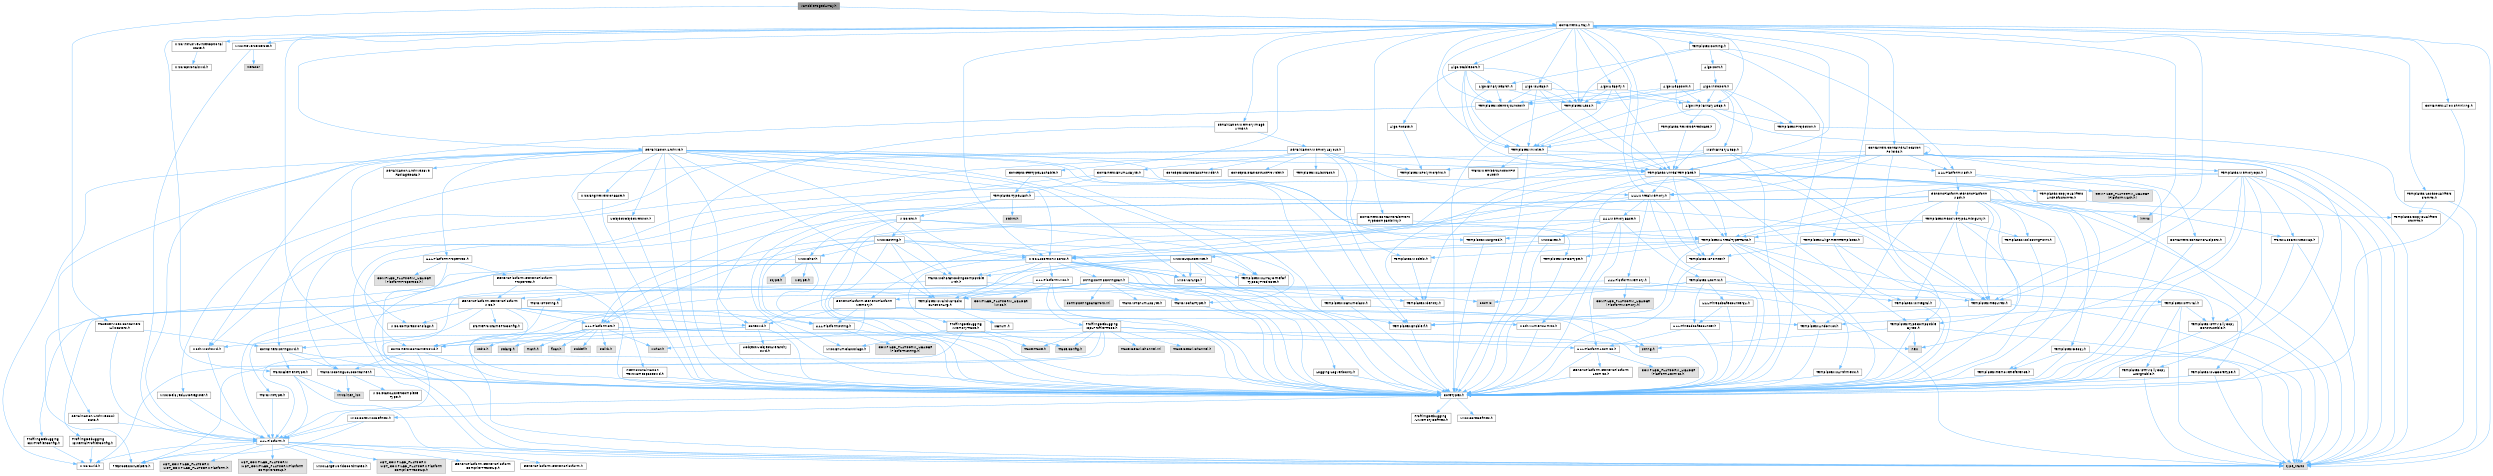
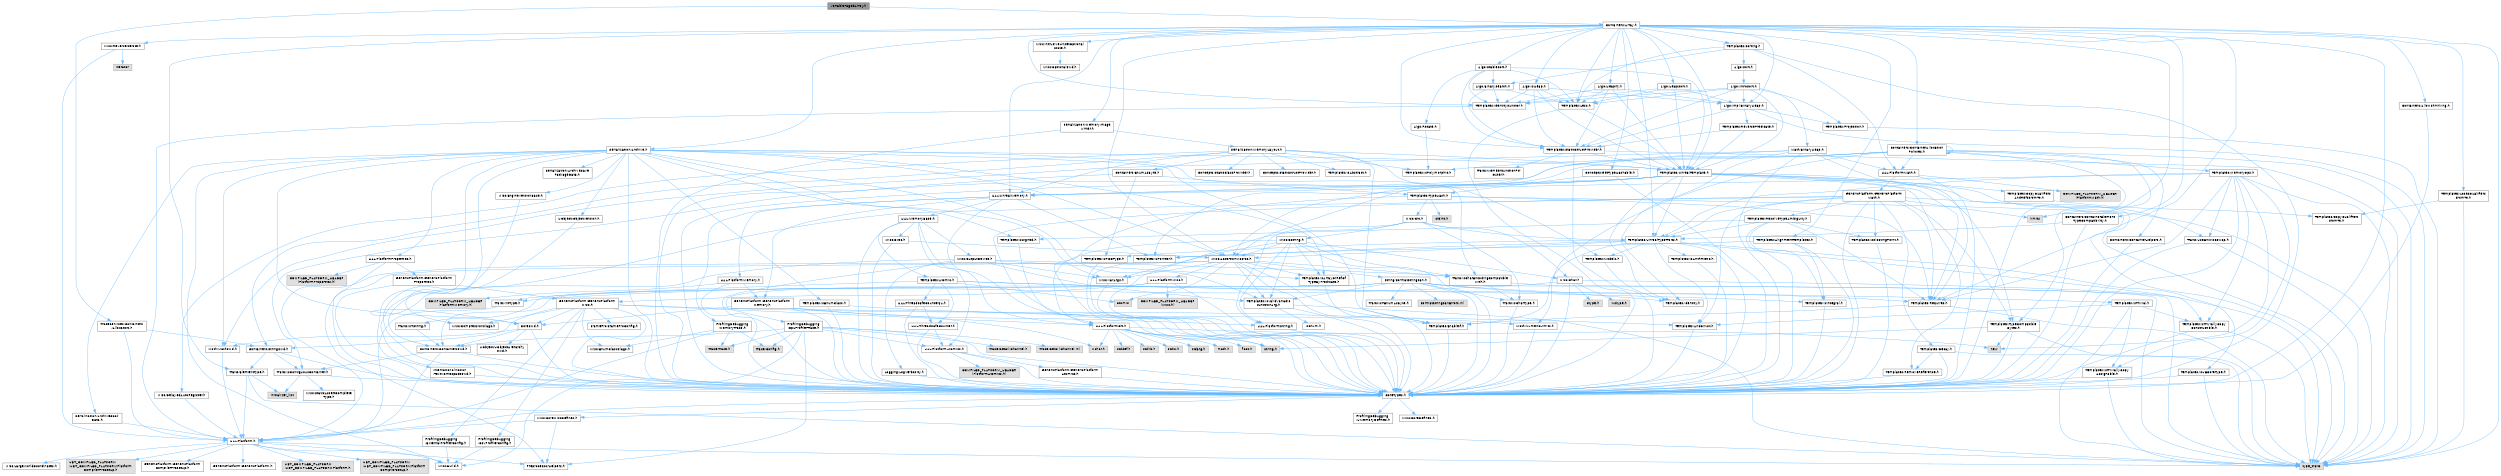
  digraph {
    node [color=grey40 fillcolor=white fontname=Helvetica fontsize=10 shape=box style=filled]
    edge [color=steelblue1 fontname=Helvetica fontsize=10 labelfontname=Helvetica labelfontsize=10 style=solid]
    n1 [color=gray40 fillcolor=grey60 fontcolor=black height=0.2 label="VariablePagedArray.h" width=0.4]
    n2 [height=0.2 label="TraceServices/Containers\l/Allocators.h" width=0.4]
    n3 [height=0.2 label="Containers/Array.h" width=0.4]
    n4 [height=0.2 label="HAL/Platform.h" width=0.4]
    n5 [height=0.2 label="Containers/StringFwd.h" width=0.4]
    n6 [color=grey60 fillcolor="#E0E0E0" height=0.2 label=type_traits width=0.4]
    n7 [height=0.2 label="CoreTypes.h" width=0.4]
    n8 [height=0.2 label="Traits/ElementType.h" width=0.4]
    n9 [height=0.2 label="Misc/AssertionMacros.h" width=0.4]
    n10 [height=0.2 label="Templates/Requires.h" width=0.4]
    n11 [height=0.2 label="Misc/IntrusiveUnsetOptional\lState.h" width=0.4]
    n12 [height=0.2 label="Misc/ReverseIterate.h" width=0.4]
    n13 [height=0.2 label="HAL/UnrealMemory.h" width=0.4]
    n14 [height=0.2 label="Templates/UnrealTypeTraits.h" width=0.4]
    n15 [height=0.2 label="Templates/UnrealTemplate.h" width=0.4]
    n16 [height=0.2 label="Containers/AllowShrinking.h" width=0.4]
    n17 [height=0.2 label="Containers/ContainerAllocation\lPolicies.h" width=0.4]
    n18 [color=grey60 fillcolor="#E0E0E0" height=0.2 label=limits width=0.4]
    n19 [height=0.2 label="Containers/ContainerElement\lTypeCompatibility.h" width=0.4]
    n20 [height=0.2 label="Serialization/Archive.h" width=0.4]
    n21 [height=0.2 label="Serialization/MemoryImage\lWriter.h" width=0.4]
    n22 [height=0.2 label="Algo/Heapify.h" width=0.4]
    n23 [height=0.2 label="Algo/Impl/BinaryHeap.h" width=0.4]
-   n24 [height=0.2 label="Templates/Invoke.h" width=0.4]
+   n24 [height=0.2 label="Templates/StaticStructProvider.h" width=0.4]
    n25 [height=0.2 label="Templates/IdentityFunctor.h" width=0.4]
    n26 [height=0.2 label="Templates/Less.h" width=0.4]
    n27 [height=0.2 label="Algo/HeapSort.h" width=0.4]
    n28 [height=0.2 label="Algo/IsHeap.h" width=0.4]
    n29 [height=0.2 label="Algo/StableSort.h" width=0.4]
    n30 [height=0.2 label="Concepts/GetTypeHashable.h" width=0.4]
    n31 [height=0.2 label="Templates/LosesQualifiers\lFromTo.h" width=0.4]
    n32 [height=0.2 label="Templates/Sorting.h" width=0.4]
    n33 [height=0.2 label="Templates/AlignmentTemplates.h" width=0.4]
    n34 [height=0.2 label="Misc/Build.h" width=0.4]
    n35 [height=0.2 label="Misc/LargeWorldCoordinates.h" width=0.4]
    n36 [height=0.2 label="PreprocessorHelpers.h" width=0.4]
    n37 [color=grey60 fillcolor="#E0E0E0" height=0.2 label="UBT_COMPILED_PLATFORM\l/UBT_COMPILED_PLATFORMPlatform\lCompilerPreSetup.h" width=0.4]
    n38 [height=0.2 label="GenericPlatform/GenericPlatform\lCompilerPreSetup.h" width=0.4]
    n39 [height=0.2 label="GenericPlatform/GenericPlatform.h" width=0.4]
    n40 [color=grey60 fillcolor="#E0E0E0" height=0.2 label="UBT_COMPILED_PLATFORM\l/UBT_COMPILED_PLATFORMPlatform.h" width=0.4]
    n41 [color=grey60 fillcolor="#E0E0E0" height=0.2 label="UBT_COMPILED_PLATFORM\l/UBT_COMPILED_PLATFORMPlatform\lCompilerSetup.h" width=0.4]
    n42 [height=0.2 label="Traits/IsContiguousContainer.h" width=0.4]
    n43 [height=0.2 label="ProfilingDebugging\l/UMemoryDefines.h" width=0.4]
    n44 [height=0.2 label="Misc/CoreMiscDefines.h" width=0.4]
    n45 [height=0.2 label="Misc/CoreDefines.h" width=0.4]
    n46 [color=grey60 fillcolor="#E0E0E0" height=0.2 label=initializer_list width=0.4]
    n47 [height=0.2 label="Misc/StaticAssertComplete\lType.h" width=0.4]
    n48 [height=0.2 label="HAL/PlatformMisc.h" width=0.4]
    n49 [height=0.2 label="Templates/EnableIf.h" width=0.4]
    n50 [height=0.2 label="Templates/IsArrayOrRefOf\lTypeByPredicate.h" width=0.4]
    n51 [height=0.2 label="Templates/IsValidVariadic\lFunctionArg.h" width=0.4]
    n52 [height=0.2 label="Traits/IsCharEncodingCompatible\lWith.h" width=0.4]
    n53 [height=0.2 label="Misc/VarArgs.h" width=0.4]
    n54 [height=0.2 label="String/FormatStringSan.h" width=0.4]
    n55 [color=grey60 fillcolor="#E0E0E0" height=0.2 label=atomic width=0.4]
    n56 [height=0.2 label="Misc/OptionalFwd.h" width=0.4]
    n57 [color=grey60 fillcolor="#E0E0E0" height=0.2 label=iterator width=0.4]
    n58 [height=0.2 label="GenericPlatform/GenericPlatform\lMemory.h" width=0.4]
    n59 [height=0.2 label="HAL/MemoryBase.h" width=0.4]
    n60 [height=0.2 label="HAL/PlatformMemory.h" width=0.4]
    n61 [height=0.2 label="ProfilingDebugging\l/MemoryTrace.h" width=0.4]
    n62 [height=0.2 label="Templates/IsPointer.h" width=0.4]
    n63 [height=0.2 label="Templates/AndOrNot.h" width=0.4]
    n64 [height=0.2 label="Templates/IsTriviallyCopy\lConstructible.h" width=0.4]
    n65 [height=0.2 label="Templates/IsArithmetic.h" width=0.4]
    n66 [height=0.2 label="Templates/Models.h" width=0.4]
    n67 [height=0.2 label="Templates/IsPODType.h" width=0.4]
    n68 [height=0.2 label="Templates/IsUECoreType.h" width=0.4]
    n69 [height=0.2 label="Templates/Identity.h" width=0.4]
    n70 [height=0.2 label="Templates/CopyQualifiers\lAndRefsFromTo.h" width=0.4]
    n71 [height=0.2 label="Templates/RemoveReference.h" width=0.4]
    n72 [height=0.2 label="Templates/TypeCompatible\lBytes.h" width=0.4]
    n73 [height=0.2 label="Traits/UseBitwiseSwap.h" width=0.4]
    n74 [height=0.2 label="Math/NumericLimits.h" width=0.4]
    n75 [height=0.2 label="Containers/ContainerHelpers.h" width=0.4]
    n76 [height=0.2 label="HAL/PlatformMath.h" width=0.4]
    n77 [height=0.2 label="Templates/IsPolymorphic.h" width=0.4]
    n78 [height=0.2 label="Templates/MemoryOps.h" width=0.4]
    n79 [height=0.2 label="CoreFwd.h" width=0.4]
    n80 [height=0.2 label="Misc/CompressionFlags.h" width=0.4]
    n81 [height=0.2 label="Math/MathFwd.h" width=0.4]
    n82 [height=0.2 label="Templates/IsSigned.h" width=0.4]
    n83 [height=0.2 label="HAL/PlatformProperties.h" width=0.4]
    n84 [height=0.2 label="Internationalization\l/TextNamespaceFwd.h" width=0.4]
    n85 [height=0.2 label="Misc/EngineVersionBase.h" width=0.4]
    n86 [height=0.2 label="Serialization/ArchiveCook\lData.h" width=0.4]
    n87 [height=0.2 label="Serialization/ArchiveSave\lPackageData.h" width=0.4]
    n88 [height=0.2 label="Templates/IsEnumClass.h" width=0.4]
    n89 [height=0.2 label="UObject/ObjectVersion.h" width=0.4]
    n90 [height=0.2 label="Serialization/MemoryLayout.h" width=0.4]
    n91 [height=0.2 label="Templates/Projection.h" width=0.4]
    n92 [height=0.2 label="Templates/ReversePredicate.h" width=0.4]
    n93 [height=0.2 label="Traits/MemberFunctionPtr\lOuter.h" width=0.4]
    n94 [height=0.2 label="Algo/BinarySearch.h" width=0.4]
    n95 [height=0.2 label="Algo/Rotate.h" width=0.4]
    n96 [height=0.2 label="Templates/TypeHash.h" width=0.4]
    n97 [height=0.2 label="Templates/CopyQualifiers\lFromTo.h" width=0.4]
    n98 [height=0.2 label="Algo/Sort.h" width=0.4]
    n99 [height=0.2 label="Templates/IsIntegral.h" width=0.4]
    n100 [height=0.2 label="GenericPlatform/GenericPlatform\lMisc.h" width=0.4]
    n101 [color=grey60 fillcolor="#E0E0E0" height=0.2 label="COMPILED_PLATFORM_HEADER\l(Misc.h)" width=0.4]
    n102 [height=0.2 label="ProfilingDebugging\l/CpuProfilerTrace.h" width=0.4]
    n103 [height=0.2 label="IsEnum.h" width=0.4]
    n104 [height=0.2 label="Traits/IsCharType.h" width=0.4]
    n105 [height=0.2 label="Containers/ContainersFwd.h" width=0.4]
    n106 [height=0.2 label="Traits/IsTEnumAsByte.h" width=0.4]
    n107 [height=0.2 label="Traits/IsTString.h" width=0.4]
    n108 [color=grey60 fillcolor="#E0E0E0" height=0.2 label="FormatStringSanErrors.inl" width=0.4]
    n109 [height=0.2 label="FramePro/FrameProConfig.h" width=0.4]
    n110 [height=0.2 label="HAL/PlatformCrt.h" width=0.4]
    n111 [height=0.2 label="Misc/EnumClassFlags.h" width=0.4]
    n112 [height=0.2 label="ProfilingDebugging\l/CsvProfilerConfig.h" width=0.4]
    n113 [height=0.2 label="ProfilingDebugging\l/ExternalProfilerConfig.h" width=0.4]
    n114 [height=0.2 label="HAL/PlatformAtomics.h" width=0.4]
    n115 [color=grey60 fillcolor="#E0E0E0" height=0.2 label="Trace/Config.h" width=0.4]
    n116 [color=grey60 fillcolor="#E0E0E0" height=0.2 label="Trace/Detail/Channel.h" width=0.4]
    n117 [color=grey60 fillcolor="#E0E0E0" height=0.2 label="Trace/Detail/Channel.inl" width=0.4]
    n118 [color=grey60 fillcolor="#E0E0E0" height=0.2 label="Trace/Trace.h" width=0.4]
    n119 [height=0.2 label="UObject/UObjectHierarchy\lFwd.h" width=0.4]
    n120 [color=grey60 fillcolor="#E0E0E0" height=0.2 label=new width=0.4]
    n121 [color=grey60 fillcolor="#E0E0E0" height=0.2 label="wchar.h" width=0.4]
    n122 [color=grey60 fillcolor="#E0E0E0" height=0.2 label="stddef.h" width=0.4]
    n123 [color=grey60 fillcolor="#E0E0E0" height=0.2 label="stdlib.h" width=0.4]
    n124 [color=grey60 fillcolor="#E0E0E0" height=0.2 label="stdio.h" width=0.4]
    n125 [color=grey60 fillcolor="#E0E0E0" height=0.2 label="stdarg.h" width=0.4]
    n126 [color=grey60 fillcolor="#E0E0E0" height=0.2 label="math.h" width=0.4]
    n127 [color=grey60 fillcolor="#E0E0E0" height=0.2 label="float.h" width=0.4]
    n128 [color=grey60 fillcolor="#E0E0E0" height=0.2 label="string.h" width=0.4]
    n129 [height=0.2 label="GenericPlatform/GenericPlatform\lAtomics.h" width=0.4]
    n130 [color=grey60 fillcolor="#E0E0E0" height=0.2 label="COMPILED_PLATFORM_HEADER\l(PlatformAtomics.h)" width=0.4]
    n131 [height=0.2 label="HAL/PlatformString.h" width=0.4]
    n132 [height=0.2 label="Misc/Exec.h" width=0.4]
    n133 [height=0.2 label="Misc/OutputDevice.h" width=0.4]
    n134 [height=0.2 label="Templates/Atomic.h" width=0.4]
    n135 [color=grey60 fillcolor="#E0E0E0" height=0.2 label="COMPILED_PLATFORM_HEADER\l(PlatformMemory.h)" width=0.4]
-   n136 [color=grey60 fillcolor="#E0E0E0" height=0.2 label="COMPILED_PLATFORM_HEADER\l(PlatformString.h)" width=0.4]
    n137 [height=0.2 label="Logging/LogVerbosity.h" width=0.4]
    n138 [height=0.2 label="HAL/ThreadSafeCounter.h" width=0.4]
    n139 [height=0.2 label="HAL/ThreadSafeCounter64.h" width=0.4]
    n140 [height=0.2 label="Templates/IsTrivial.h" width=0.4]
    n141 [height=0.2 label="Traits/IntType.h" width=0.4]
    n142 [height=0.2 label="Templates/IsTriviallyCopy\lAssignable.h" width=0.4]
    n143 [height=0.2 label="GenericPlatform/GenericPlatform\lMath.h" width=0.4]
    n144 [color=grey60 fillcolor="#E0E0E0" height=0.2 label="COMPILED_PLATFORM_HEADER\l(PlatformMath.h)" width=0.4]
    n145 [height=0.2 label="Templates/Decay.h" width=0.4]
    n146 [height=0.2 label="Templates/IsFloatingPoint.h" width=0.4]
    n147 [height=0.2 label="Templates/ResolveTypeAmbiguity.h" width=0.4]
    n148 [height=0.2 label="GenericPlatform/GenericPlatform\lProperties.h" width=0.4]
    n149 [color=grey60 fillcolor="#E0E0E0" height=0.2 label="COMPILED_PLATFORM_HEADER\l(PlatformProperties.h)" width=0.4]
    n150 [height=0.2 label="Concepts/StaticClassProvider.h" width=0.4]
    n151 [height=0.2 label="Concepts/StaticStructProvider.h" width=0.4]
    n152 [height=0.2 label="Containers/EnumAsByte.h" width=0.4]
    n153 [height=0.2 label="Misc/DelayedAutoRegister.h" width=0.4]
    n154 [height=0.2 label="Templates/IsAbstract.h" width=0.4]
    n155 [height=0.2 label="Misc/Crc.h" width=0.4]
    n156 [color=grey60 fillcolor="#E0E0E0" height=0.2 label="stdint.h" width=0.4]
    n157 [height=0.2 label="Misc/CString.h" width=0.4]
    n158 [height=0.2 label="Misc/Char.h" width=0.4]
    n159 [color=grey60 fillcolor="#E0E0E0" height=0.2 label="ctype.h" width=0.4]
    n160 [color=grey60 fillcolor="#E0E0E0" height=0.2 label="wctype.h" width=0.4]
    n161 [height=0.2 label="Algo/IntroSort.h" width=0.4]
    n162 [height=0.2 label="Math/BinaryHeap.h" width=0.4]
    n1 -> n2
    n1 -> n3
    n2 -> n4
    n2 -> n5
    n3 -> n6
    n3 -> n7
    n3 -> n8
    n3 -> n9
    n3 -> n10
    n3 -> n11
    n3 -> n12
    n3 -> n13
    n3 -> n14
-   n15 -> n3
+   n3 -> n15
    n3 -> n16
    n3 -> n17
    n3 -> n18
    n3 -> n19
    n3 -> n20
    n3 -> n21
    n3 -> n22
    n3 -> n23
    n3 -> n24
    n3 -> n25
    n3 -> n26
    n3 -> n27
    n3 -> n28
    n3 -> n29
    n3 -> n30
    n3 -> n31
    n3 -> n32
    n3 -> n33
    n4 -> n6
    n4 -> n34
    n4 -> n35
    n4 -> n36
    n4 -> n37
    n4 -> n38
    n4 -> n39
    n4 -> n40
    n4 -> n41
    n5 -> n7
    n5 -> n8
    n5 -> n42
    n7 -> n4
    n7 -> n43
    n7 -> n44
    n7 -> n45
    n8 -> n4
    n8 -> n6
    n8 -> n46
    n9 -> n4
    n9 -> n7
    n9 -> n36
    n9 -> n48
    n9 -> n49
    n9 -> n50
    n9 -> n51
    n9 -> n52
    n9 -> n53
    n9 -> n54
    n9 -> n55
    n10 -> n6
    n10 -> n49
    n11 -> n56
    n12 -> n4
    n12 -> n57
    n13 -> n7
    n13 -> n58
    n13 -> n59
    n13 -> n60
    n13 -> n61
    n13 -> n62
    n14 -> n7
    n14 -> n9
    n14 -> n49
    n14 -> n62
    n14 -> n63
    n14 -> n64
    n14 -> n65
    n14 -> n66
    n14 -> n67
    n14 -> n68
    n15 -> n6
    n15 -> n7
    n15 -> n10
    n15 -> n13
    n15 -> n14
    n15 -> n42
    n15 -> n62
    n15 -> n69
    n15 -> n70
    n15 -> n71
    n15 -> n72
    n15 -> n73
    n16 -> n7
    n17 -> n6
    n17 -> n7
    n17 -> n9
    n17 -> n13
    n17 -> n17
    n17 -> n72
    n17 -> n74
    n17 -> n75
    n17 -> n76
    n17 -> n77
    n17 -> n78
    n19 -> n7
    n19 -> n14
    n20 -> n7
    n20 -> n9
    n20 -> n15
    n20 -> n34
    n20 -> n49
    n20 -> n50
    n20 -> n51
    n20 -> n52
    n20 -> n53
    n20 -> n79
    n20 -> n80
    n20 -> n81
    n20 -> n82
    n20 -> n83
    n20 -> n84
    n20 -> n85
    n20 -> n86
    n20 -> n87
    n20 -> n88
    n20 -> n89
    n21 -> n7
    n21 -> n90
    n22 -> n15
    n22 -> n23
    n22 -> n24
    n22 -> n25
    n22 -> n26
    n23 -> n6
    n23 -> n24
    n23 -> n91
    n23 -> n92
    n24 -> n6
    n24 -> n7
    n24 -> n15
    n24 -> n93
    n25 -> n4
    n26 -> n7
    n26 -> n15
    n27 -> n15
    n27 -> n23
    n27 -> n25
    n27 -> n26
    n28 -> n15
    n28 -> n23
    n28 -> n24
    n28 -> n25
    n28 -> n26
    n29 -> n15
    n29 -> n24
    n29 -> n25
    n29 -> n26
    n29 -> n94
    n29 -> n95
    n30 -> n7
    n30 -> n96
    n31 -> n6
    n31 -> n97
    n32 -> n7
    n32 -> n26
    n32 -> n76
    n32 -> n94
    n32 -> n98
    n33 -> n7
    n33 -> n62
    n33 -> n99
    n42 -> n7
    n42 -> n46
    n42 -> n47
    n44 -> n4
    n44 -> n36
    n48 -> n7
    n48 -> n100
    n48 -> n101
    n48 -> n102
    n49 -> n7
    n50 -> n7
    n51 -> n6
    n51 -> n7
    n51 -> n103
    n52 -> n6
    n52 -> n104
    n53 -> n7
    n54 -> n6
    n54 -> n7
    n54 -> n10
    n54 -> n51
    n54 -> n69
    n54 -> n104
    n54 -> n105
    n54 -> n106
    n54 -> n107
    n54 -> n108
    n58 -> n7
    n58 -> n79
    n58 -> n121
    n58 -> n128
    n58 -> n131
    n59 -> n7
    n59 -> n110
    n59 -> n114
    n59 -> n132
    n59 -> n133
    n59 -> n134
    n60 -> n7
    n60 -> n58
    n60 -> n135
    n61 -> n4
    n61 -> n111
    n61 -> n115
    n61 -> n118
    n62 -> n7
    n63 -> n7
    n64 -> n6
    n64 -> n7
    n65 -> n7
    n66 -> n69
    n67 -> n7
    n68 -> n6
    n68 -> n7
    n70 -> n97
    n71 -> n7
    n72 -> n6
    n72 -> n7
    n72 -> n120
    n72 -> n128
    n73 -> n6
    n73 -> n7
    n74 -> n7
    n75 -> n7
    n76 -> n7
    n76 -> n143
    n76 -> n144
    n78 -> n6
    n78 -> n7
    n78 -> n10
    n78 -> n13
    n78 -> n14
    n78 -> n64
    n78 -> n73
    n78 -> n120
    n78 -> n142
    n79 -> n7
    n79 -> n81
    n79 -> n105
    n79 -> n119
    n81 -> n4
    n82 -> n7
    n83 -> n7
    n83 -> n148
    n83 -> n149
    n84 -> n7
    n85 -> n7
    n86 -> n4
    n88 -> n7
    n88 -> n63
    n89 -> n7
    n90 -> n5
    n90 -> n13
    n90 -> n15
    n90 -> n49
    n90 -> n66
    n90 -> n77
    n90 -> n150
    n90 -> n151
    n90 -> n152
    n90 -> n153
    n90 -> n154
    n91 -> n6
    n92 -> n15
    n92 -> n24
    n94 -> n24
    n94 -> n25
    n94 -> n26
    n95 -> n77
    n96 -> n6
    n96 -> n7
    n96 -> n10
    n96 -> n155
    n96 -> n156
    n98 -> n161
    n99 -> n7
    n100 -> n5
    n100 -> n7
    n100 -> n74
    n100 -> n79
    n100 -> n80
    n100 -> n109
    n100 -> n110
    n100 -> n111
    n100 -> n112
    n100 -> n113
    n102 -> n7
    n102 -> n34
    n102 -> n36
    n102 -> n105
    n102 -> n114
    n102 -> n115
    n102 -> n116
    n102 -> n117
    n102 -> n118
    n104 -> n7
    n105 -> n4
    n105 -> n7
    n105 -> n42
    n107 -> n105
    n110 -> n120
    n110 -> n121
    n110 -> n122
    n110 -> n123
    n110 -> n124
    n110 -> n125
    n110 -> n126
    n110 -> n127
    n110 -> n128
    n112 -> n34
    n113 -> n34
    n114 -> n7
    n114 -> n129
    n114 -> n130
    n129 -> n7
    n131 -> n7
-   n131 -> n136
    n132 -> n7
    n132 -> n9
    n133 -> n7
    n133 -> n50
    n133 -> n51
    n133 -> n52
    n133 -> n53
    n133 -> n79
    n133 -> n137
    n134 -> n55
    n134 -> n99
    n134 -> n138
    n134 -> n139
    n134 -> n140
    n134 -> n141
    n137 -> n7
    n138 -> n7
    n138 -> n114
    n139 -> n7
    n139 -> n138
    n140 -> n6
    n140 -> n63
    n140 -> n64
    n140 -> n142
    n141 -> n4
    n142 -> n6
    n142 -> n7
    n143 -> n6
    n143 -> n7
    n143 -> n10
    n143 -> n14
    n143 -> n18
    n143 -> n63
    n143 -> n72
    n143 -> n105
    n143 -> n110
    n143 -> n145
    n143 -> n146
    n143 -> n147
    n145 -> n6
    n145 -> n7
    n145 -> n71
    n146 -> n7
    n147 -> n7
    n147 -> n10
    n147 -> n14
    n147 -> n82
    n147 -> n99
    n147 -> n146
    n148 -> n7
    n148 -> n100
    n152 -> n7
    n152 -> n67
    n152 -> n96
    n153 -> n4
    n155 -> n7
-   n155 -> n9
    n155 -> n14
    n155 -> n104
    n155 -> n131
    n155 -> n157
    n155 -> n158
    n157 -> n7
    n157 -> n9
    n157 -> n50
    n157 -> n51
    n157 -> n52
    n157 -> n53
    n157 -> n110
    n157 -> n131
    n157 -> n158
    n158 -> n6
    n158 -> n7
+   n158 -> n141
    n158 -> n159
    n158 -> n160
    n161 -> n15
    n161 -> n23
    n161 -> n24
    n161 -> n25
    n161 -> n26
    n161 -> n91
    n161 -> n162
    n162 -> n7
    n162 -> n9
    n162 -> n10
    n162 -> n69
    n162 -> n76
    n162 -> n81
  }
